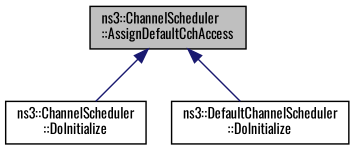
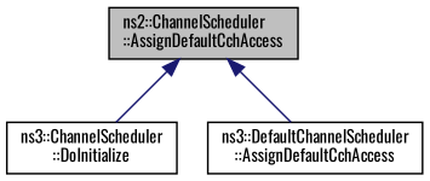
  digraph {
    fontname=Oswald
    rankdir=TB
    node [color=black fillcolor=white fontname=Oswald fontsize=10 shape=record style=filled]
    edge [color=midnightblue dir=back fontname=Oswald fontsize=10 labelfontname=Helvetica labelfontsize=10 style=solid]
-   n1 [fillcolor=grey75 fontcolor=black height=0.2 label="ns3::ChannelScheduler\l::AssignDefaultCchAccess" width=0.4]
+   n1 [fillcolor=grey75 fontcolor=black height=0.2 label="ns2::ChannelScheduler\l::AssignDefaultCchAccess" width=0.4]
    n2 [height=0.2 label="ns3::ChannelScheduler\l::DoInitialize" width=0.4]
-   n3 [height=0.2 label="ns3::DefaultChannelScheduler\l::DoInitialize" width=0.4]
+   n3 [height=0.2 label="ns3::DefaultChannelScheduler\l::AssignDefaultCchAccess" width=0.4]
    n1 -> n2
    n1 -> n3
  }
